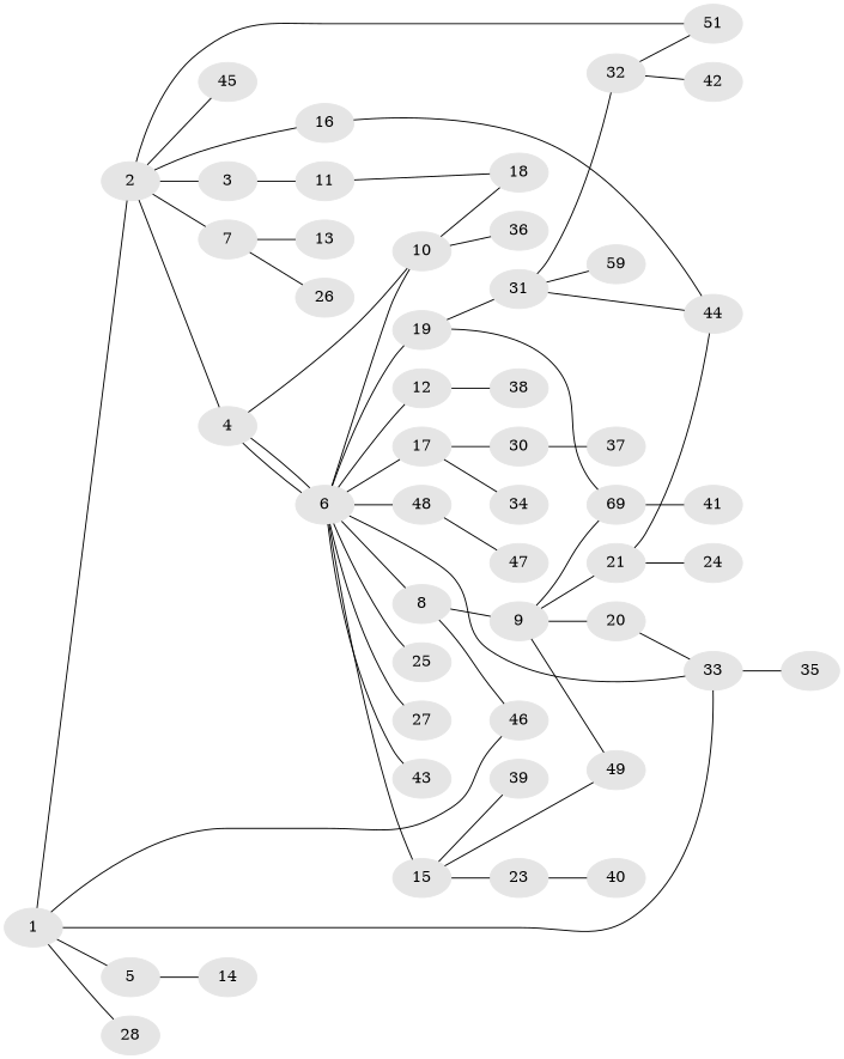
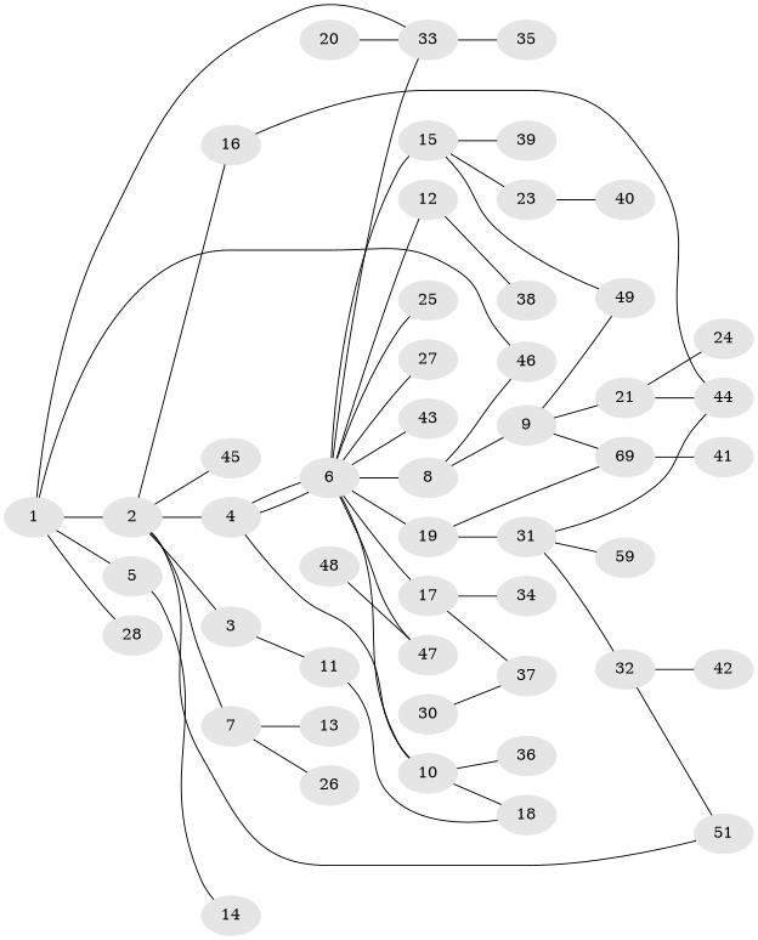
  graph {
    rankdir=LR
    node [color=gray90 style=filled]
    1
    2
    5
    28
    33
    46
    3
    4
    7
    16
    45
    51
    14
    35
    11
    6
    10
    13
    26
    44
    18
    8
    12
    15
    17
    19
    25
    27
    43
    48
    36
    9
    38
    49
    23
    39
    30
    34
    n39 [label=69]
    31
    47
    20
    21
    24
    41
    40
    37
    32
    n49 [label=59]
    42
    1 -- 2
    1 -- 5
    1 -- 28
    1 -- 33
    1 -- 46
    2 -- 3
    2 -- 4
    2 -- 7
    2 -- 16
    2 -- 45
    2 -- 51
    5 -- 14
    33 -- 35
    3 -- 11
    4 -- 6
    4 -- 6
    4 -- 10
    7 -- 13
    7 -- 26
    16 -- 44
    11 -- 18
    6 -- 33
    6 -- 10
    6 -- 8
    6 -- 12
    6 -- 15
    6 -- 17
    6 -- 19
    6 -- 25
    6 -- 27
    6 -- 43
-   6 -- 48
+   6 -- 47
    10 -- 18
    10 -- 36
    8 -- 46
    8 -- 9
    12 -- 38
    15 -- 49
    15 -- 23
    15 -- 39
-   17 -- 30
+   17 -- 37
    17 -- 34
    19 -- n39
    19 -- 31
    48 -- 47
    9 -- 49
    9 -- n39
-   9 -- 20
    9 -- 21
    23 -- 40
    30 -- 37
    n39 -- 41
    31 -- 44
    31 -- 32
    31 -- n49
    20 -- 33
    21 -- 44
    21 -- 24
    32 -- 51
    32 -- 42
  }
